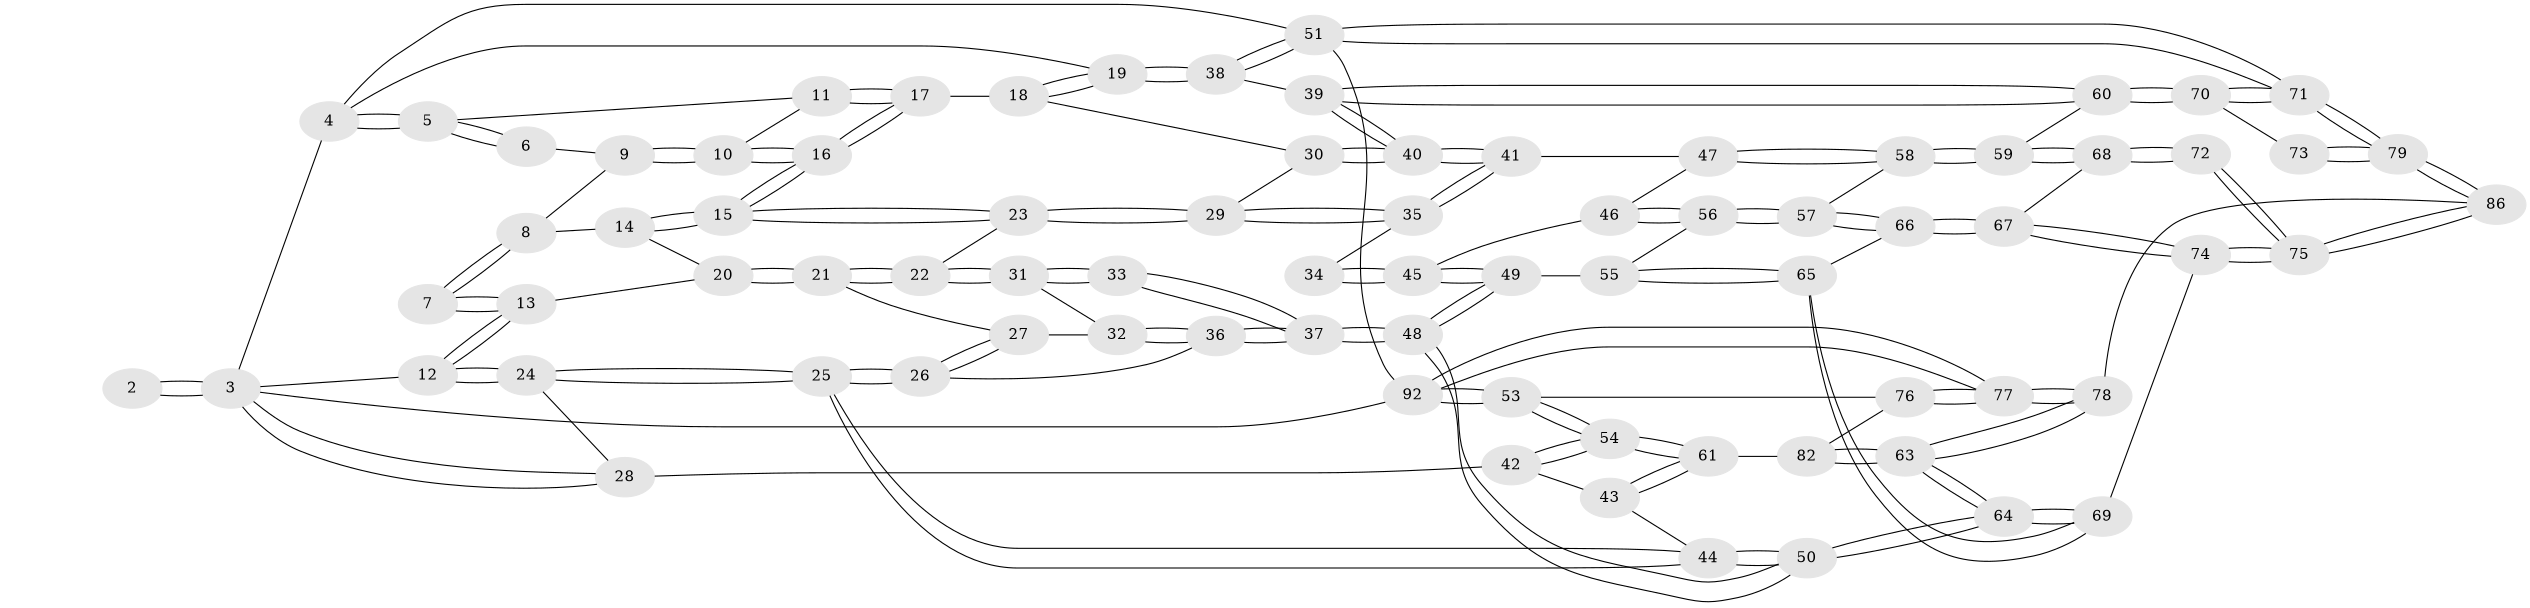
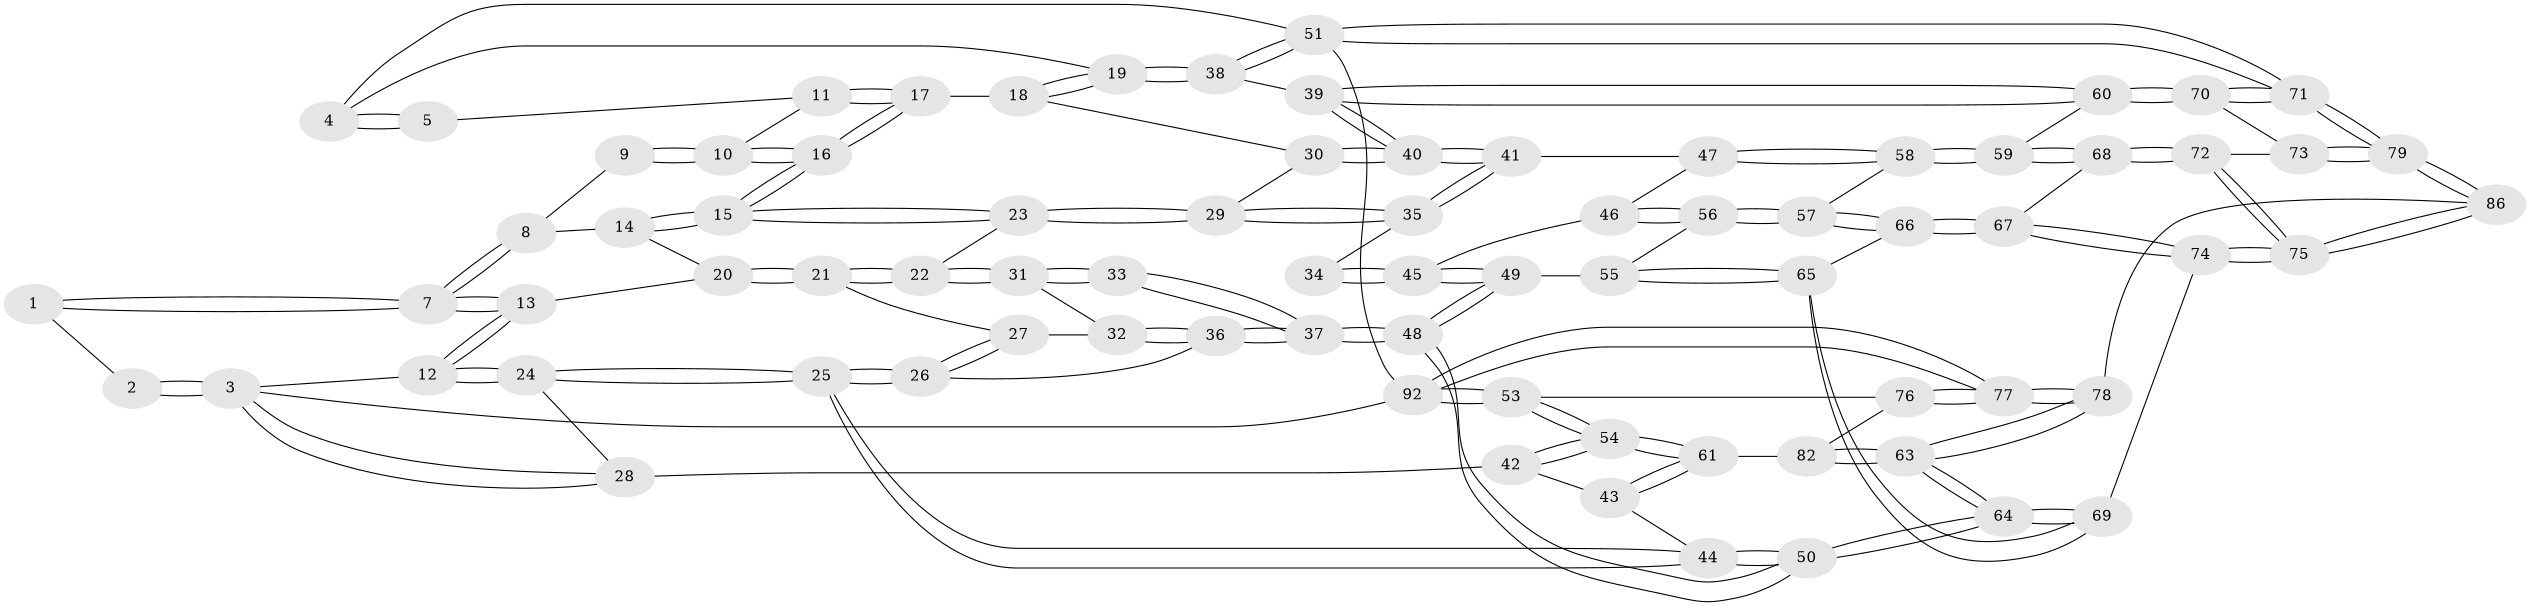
  graph {
    rankdir=LR
    node [color=gray90 style=filled]
+   1
    2
    7
    3
    8
    13
    12
    4
    28
    n10 [label=92]
    24
    5
    19
    51
    42
    53
    77
-   6
    11
    38
    71
    9
    17
    10
    14
    20
    15
    16
    18
    25
    21
    23
    29
    30
    40
    39
    22
    27
    31
    32
    33
    35
    26
    44
    36
    50
    37
    43
    54
    41
    34
    45
    48
    46
    49
    47
    60
    70
    58
    61
    n61 [label=82]
    64
    56
    55
    57
    59
    65
    69
    79
    76
    78
    66
    67
    68
    72
    73
    63
    n78 [label=86]
    74
    75
+   1 -- 2
+   1 -- 7
+   1 -- 7
    2 -- 3
    2 -- 3
    7 -- 8
    7 -- 8
    7 -- 13
    7 -- 13
    3 -- 12
-   3 -- 4
    3 -- 28
    3 -- 28
    3 -- n10
    8 -- 9
    8 -- 14
    13 -- 20
    12 -- 13
    12 -- 13
    12 -- 24
    12 -- 24
    4 -- 5
    4 -- 5
    4 -- 19
    4 -- 51
    28 -- 42
    n10 -- 53
    n10 -- 53
    n10 -- 77
    n10 -- 77
    24 -- 28
    24 -- 25
    24 -- 25
-   5 -- 6
-   5 -- 6
    5 -- 11
    19 -- 38
    19 -- 38
    51 -- n10
    51 -- 71
    51 -- 71
    42 -- 43
    42 -- 54
    42 -- 54
    53 -- 54
    53 -- 54
    53 -- 76
    77 -- 78
    77 -- 78
-   6 -- 9
    11 -- 17
    11 -- 17
    38 -- 51
    38 -- 51
    38 -- 39
    71 -- 79
    71 -- 79
    9 -- 10
    9 -- 10
    17 -- 18
    10 -- 11
    10 -- 16
    10 -- 16
    14 -- 20
    14 -- 15
    14 -- 15
    20 -- 21
    20 -- 21
    15 -- 16
    15 -- 16
    15 -- 23
    15 -- 23
    16 -- 17
    16 -- 17
    18 -- 19
    18 -- 19
    18 -- 30
    25 -- 26
    25 -- 26
    25 -- 44
    25 -- 44
    21 -- 22
    21 -- 22
    21 -- 27
    23 -- 29
    23 -- 29
    29 -- 30
    29 -- 35
    29 -- 35
    30 -- 40
    30 -- 40
    40 -- 41
    40 -- 41
    39 -- 40
    39 -- 40
    39 -- 60
    39 -- 60
    22 -- 23
    22 -- 31
    22 -- 31
    27 -- 32
    31 -- 32
    31 -- 33
    31 -- 33
    32 -- 36
    32 -- 36
    33 -- 37
    33 -- 37
    35 -- 41
    35 -- 41
    26 -- 27
    26 -- 27
    26 -- 36
    44 -- 50
    44 -- 50
    36 -- 37
    36 -- 37
    50 -- 64
    50 -- 64
    37 -- 48
    37 -- 48
    43 -- 44
    43 -- 61
    43 -- 61
    54 -- 61
    54 -- 61
    41 -- 47
    34 -- 35
    34 -- 45
    34 -- 45
    45 -- 46
    45 -- 49
    45 -- 49
    48 -- 50
    48 -- 50
    48 -- 49
    48 -- 49
    46 -- 47
    46 -- 56
    46 -- 56
    49 -- 55
    47 -- 58
    47 -- 58
    60 -- 70
    60 -- 70
    70 -- 71
    70 -- 71
    70 -- 73
    58 -- 59
    58 -- 59
    61 -- n61
    n61 -- 76
    n61 -- 63
    n61 -- 63
    64 -- 69
    64 -- 69
    56 -- 57
    56 -- 57
    55 -- 56
    55 -- 65
    55 -- 65
    57 -- 58
    57 -- 66
    57 -- 66
    59 -- 60
    59 -- 68
    59 -- 68
    65 -- 69
    65 -- 69
    65 -- 66
    69 -- 74
    79 -- n78
    79 -- n78
    76 -- 77
    76 -- 77
    78 -- n78
    66 -- 67
    66 -- 67
    67 -- 68
    67 -- 74
    67 -- 74
    68 -- 72
    68 -- 72
+   72 -- 73
    72 -- 75
    72 -- 75
    73 -- 79
    73 -- 79
    63 -- 64
    63 -- 64
    63 -- 78
    63 -- 78
    74 -- 75
    74 -- 75
    75 -- n78
    75 -- n78
  }
